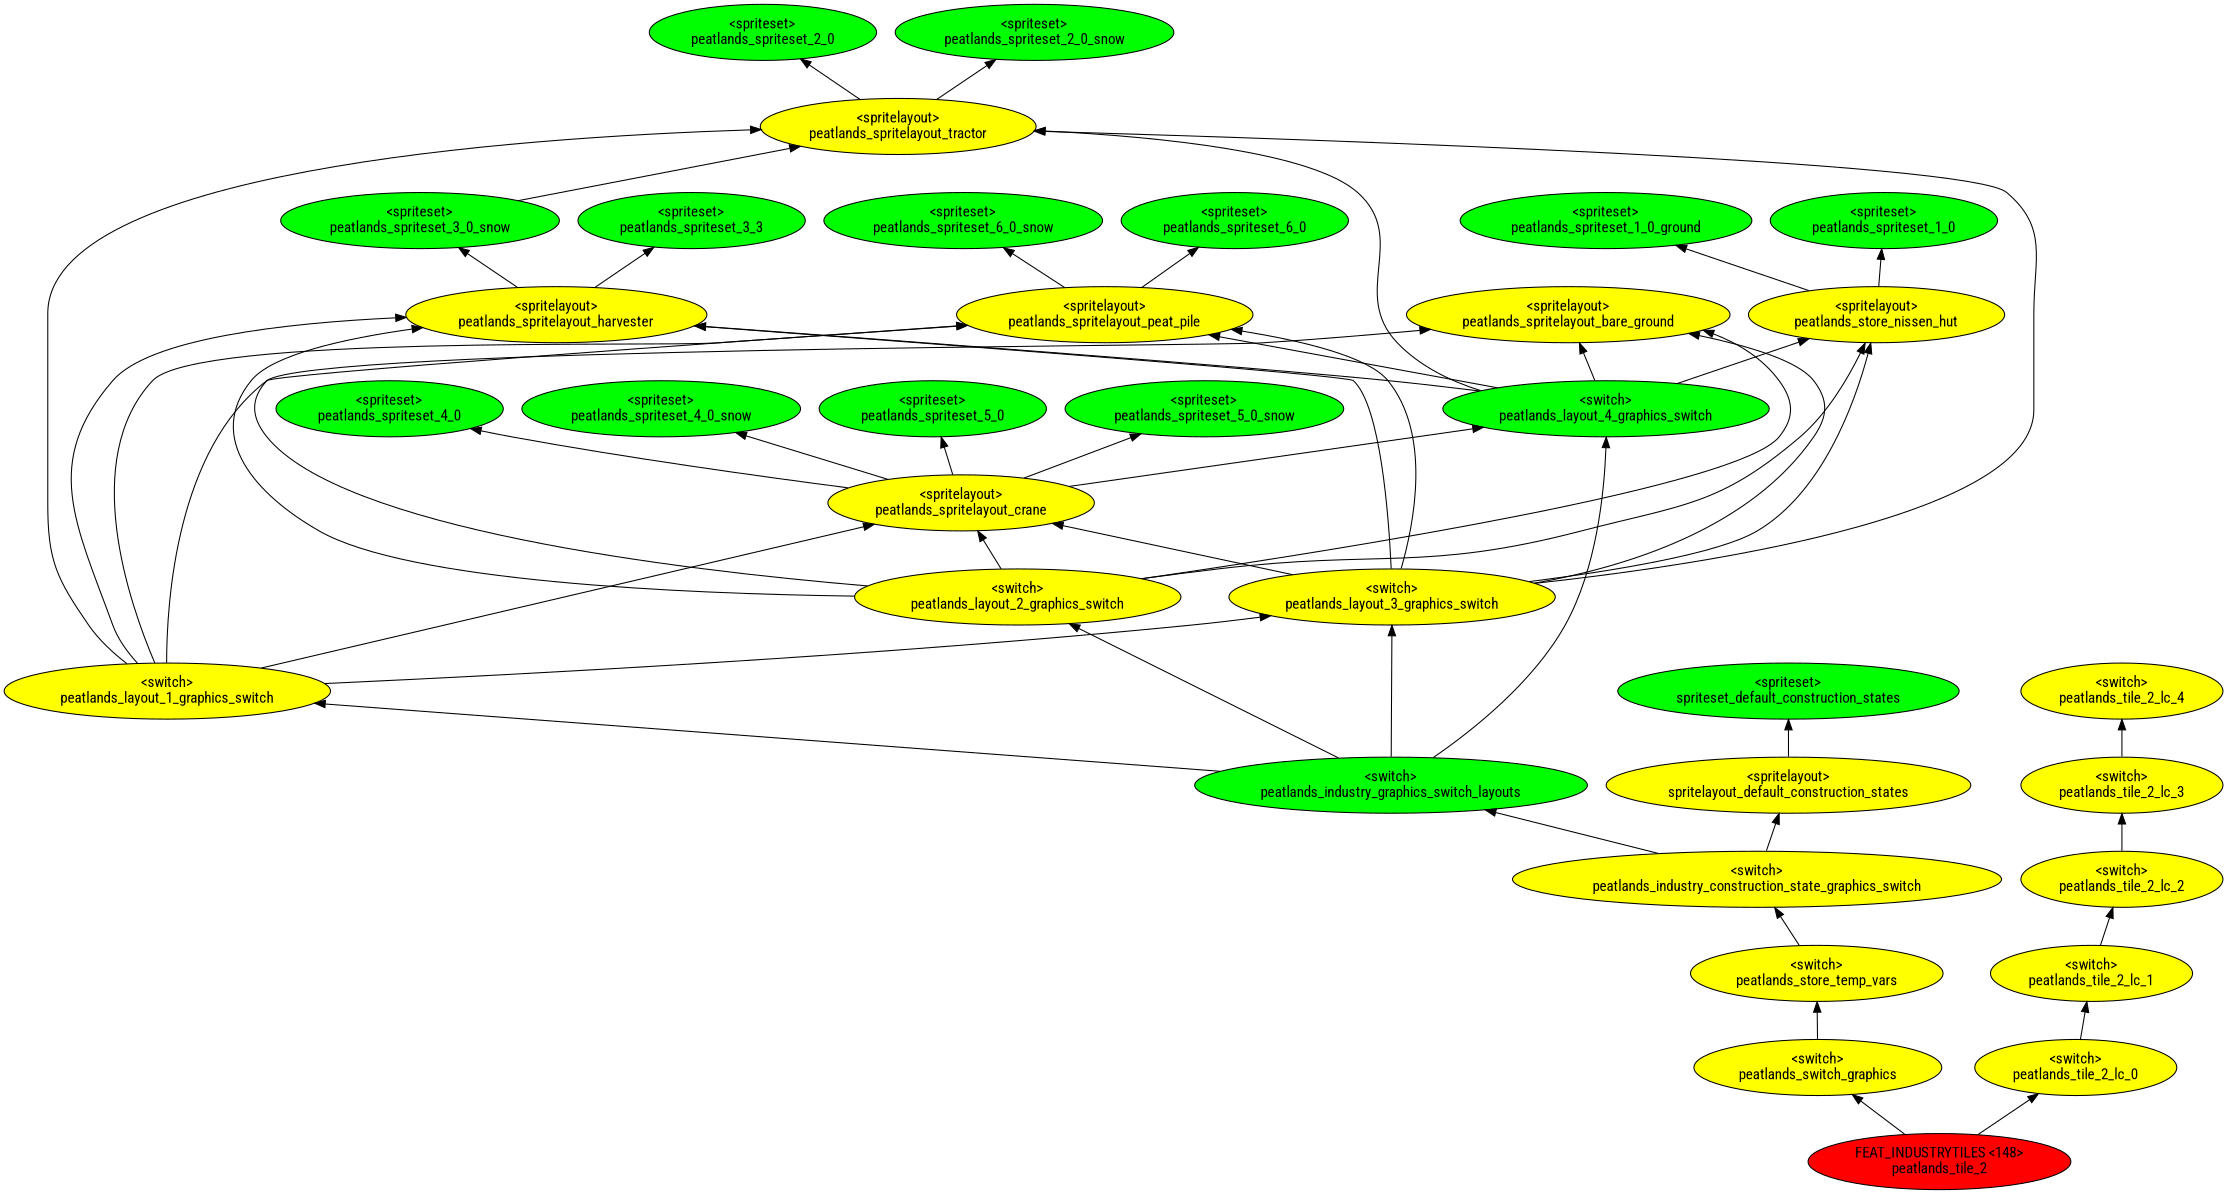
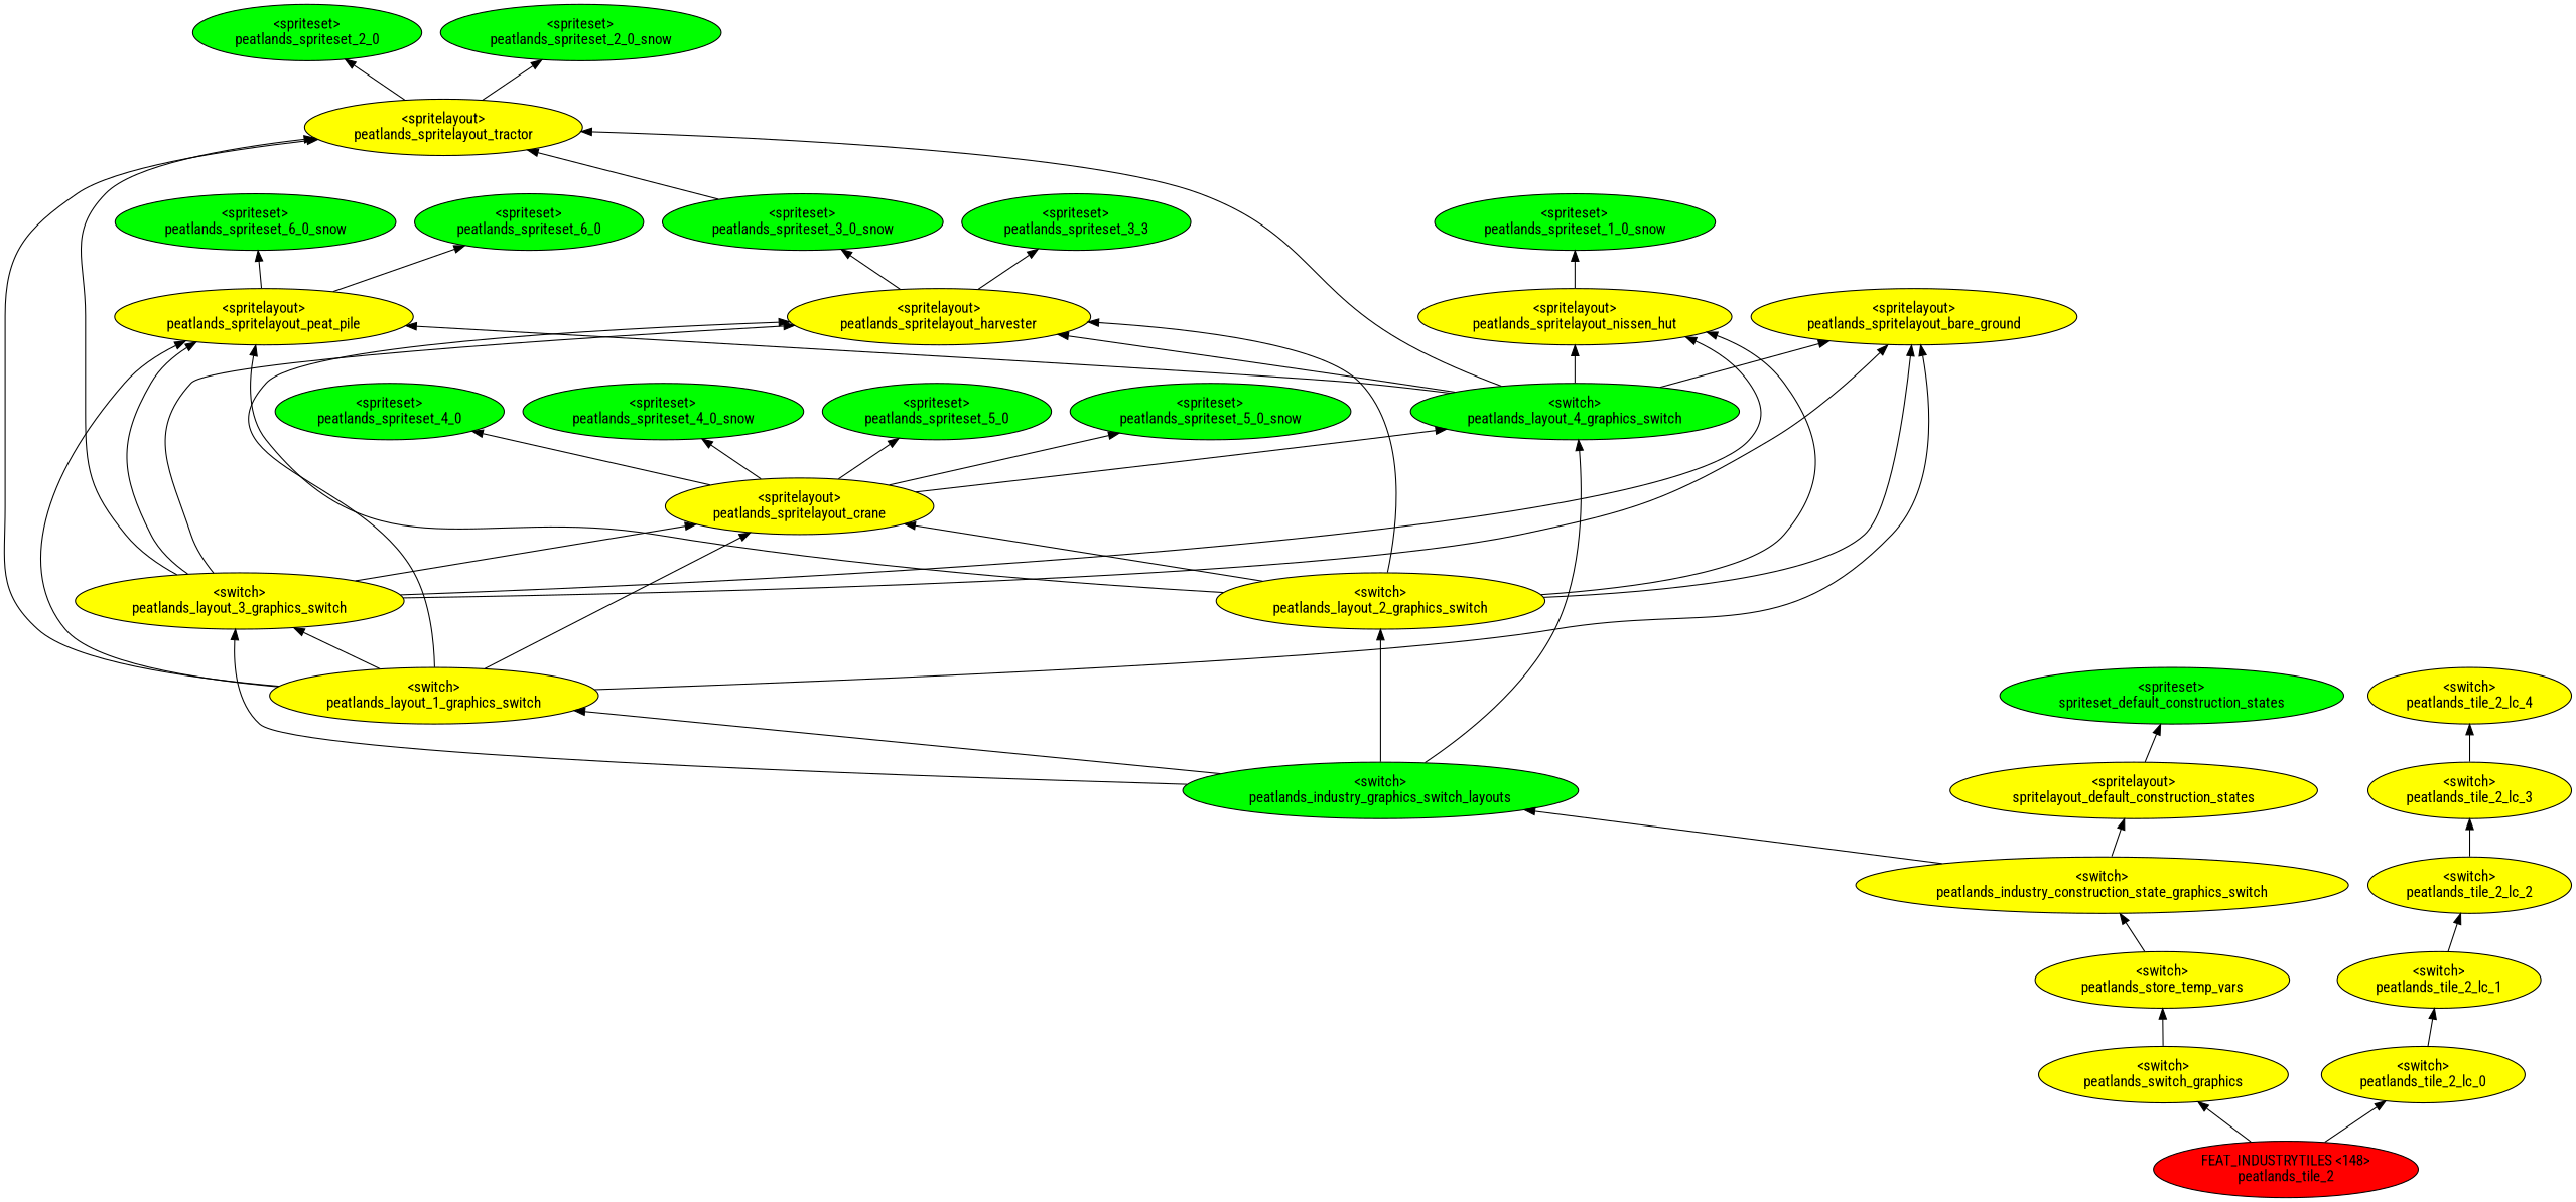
  digraph {
    fontname="Roboto Condensed"
    rankdir=BT
    node [fillcolor=yellow fontname="Roboto Condensed" style=filled]
    edge [fontname="Roboto Condensed"]
    n1 [fillcolor=green label="<spriteset>\nspriteset_default_construction_states"]
    n2 [label="<spritelayout>\nspritelayout_default_construction_states"]
-   n3 [fillcolor=green label="<spriteset>\npeatlands_spriteset_1_0"]
-   n4 [fillcolor=green label="<spriteset>\npeatlands_spriteset_1_0_ground"]
+   n4 [fillcolor=green label="<spriteset>\npeatlands_spriteset_1_0_snow"]
    n5 [fillcolor=green label="<spriteset>\npeatlands_spriteset_2_0"]
    n6 [fillcolor=green label="<spriteset>\npeatlands_spriteset_2_0_snow"]
    n7 [fillcolor=green label="<spriteset>\npeatlands_spriteset_3_3"]
    n8 [fillcolor=green label="<spriteset>\npeatlands_spriteset_3_0_snow"]
    n9 [label="<spritelayout>\npeatlands_spritelayout_tractor"]
    n10 [fillcolor=green label="<spriteset>\npeatlands_spriteset_4_0"]
    n11 [fillcolor=green label="<spriteset>\npeatlands_spriteset_4_0_snow"]
    n12 [fillcolor=green label="<spriteset>\npeatlands_spriteset_5_0"]
    n13 [fillcolor=green label="<spriteset>\npeatlands_spriteset_5_0_snow"]
    n14 [fillcolor=green label="<spriteset>\npeatlands_spriteset_6_0"]
    n15 [fillcolor=green label="<spriteset>\npeatlands_spriteset_6_0_snow"]
    n16 [label="<spritelayout>\npeatlands_spritelayout_bare_ground"]
    n17 [label="<spritelayout>\npeatlands_spritelayout_harvester"]
-   n18 [label="<spritelayout>\npeatlands_store_nissen_hut"]
+   n18 [label="<spritelayout>\npeatlands_spritelayout_nissen_hut"]
    n19 [label="<spritelayout>\npeatlands_spritelayout_crane"]
    n20 [fillcolor=green label="<switch>\npeatlands_layout_4_graphics_switch"]
    n21 [label="<spritelayout>\npeatlands_spritelayout_peat_pile"]
    n22 [label="<switch>\npeatlands_layout_1_graphics_switch"]
    n23 [label="<switch>\npeatlands_layout_3_graphics_switch"]
    n24 [label="<switch>\npeatlands_layout_2_graphics_switch"]
    n25 [fillcolor=green label="<switch>\npeatlands_industry_graphics_switch_layouts"]
    n26 [label="<switch>\npeatlands_industry_construction_state_graphics_switch"]
    n27 [label="<switch>\npeatlands_store_temp_vars"]
    n28 [label="<switch>\npeatlands_switch_graphics"]
    n29 [label="<switch>\npeatlands_tile_2_lc_4"]
    n30 [label="<switch>\npeatlands_tile_2_lc_3"]
    n31 [label="<switch>\npeatlands_tile_2_lc_2"]
    n32 [label="<switch>\npeatlands_tile_2_lc_1"]
    n33 [label="<switch>\npeatlands_tile_2_lc_0"]
    n34 [fillcolor=red label="FEAT_INDUSTRYTILES <148>\npeatlands_tile_2"]
    n2 -> n1
    n8 -> n9
    n9 -> n5
    n9 -> n6
    n17 -> n7
    n17 -> n8
-   n18 -> n3
    n18 -> n4
    n19 -> n10
    n19 -> n11
    n19 -> n12
    n19 -> n13
    n19 -> n20
    n20 -> n9
    n20 -> n16
    n20 -> n17
    n20 -> n18
    n20 -> n21
    n21 -> n14
    n21 -> n15
    n22 -> n9
    n22 -> n16
    n22 -> n17
    n22 -> n19
    n22 -> n21
    n22 -> n23
    n23 -> n9
    n23 -> n16
    n23 -> n17
    n23 -> n18
    n23 -> n19
    n23 -> n21
    n24 -> n16
    n24 -> n17
    n24 -> n18
    n24 -> n19
    n24 -> n21
    n25 -> n20
    n25 -> n22
    n25 -> n23
    n25 -> n24
    n26 -> n2
    n26 -> n25
    n27 -> n26
    n28 -> n27
    n30 -> n29
    n31 -> n30
    n32 -> n31
    n33 -> n32
    n34 -> n28
    n34 -> n33
  }
